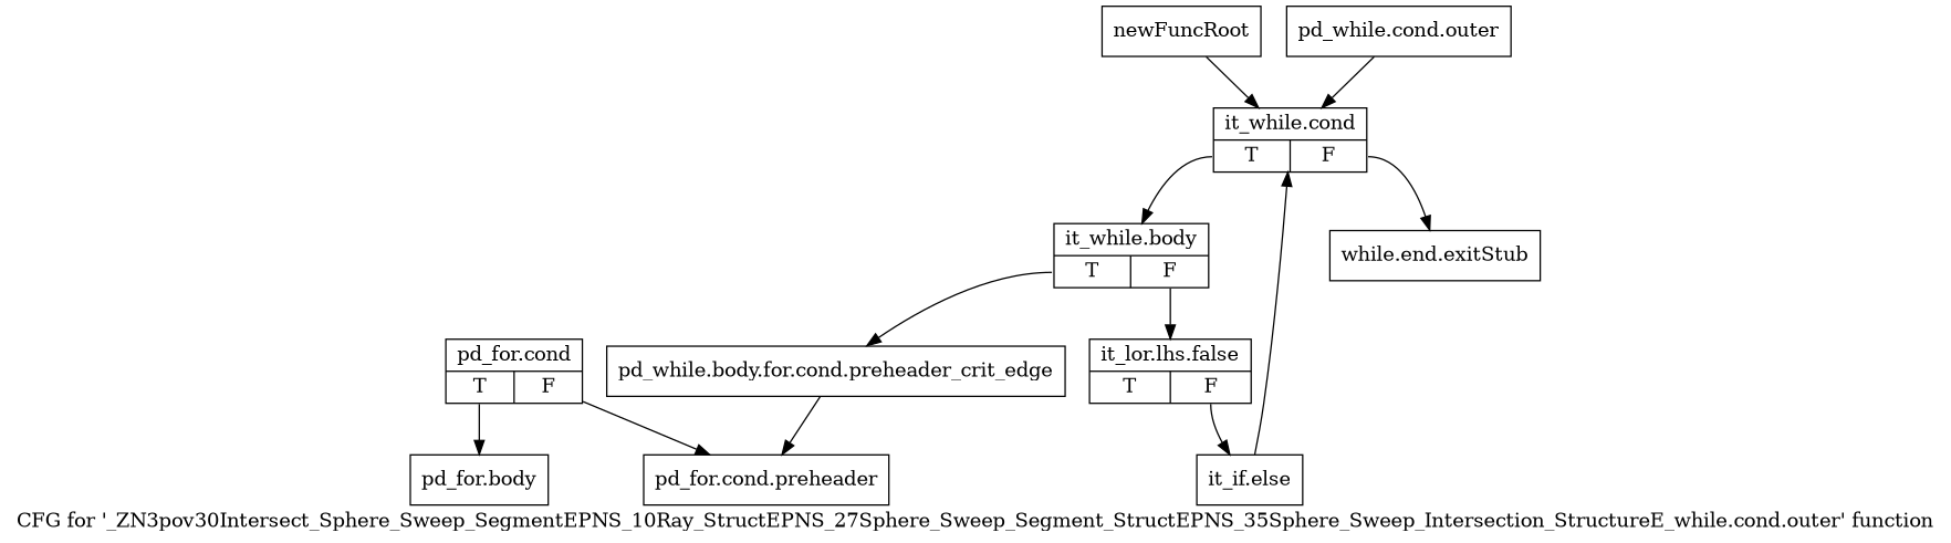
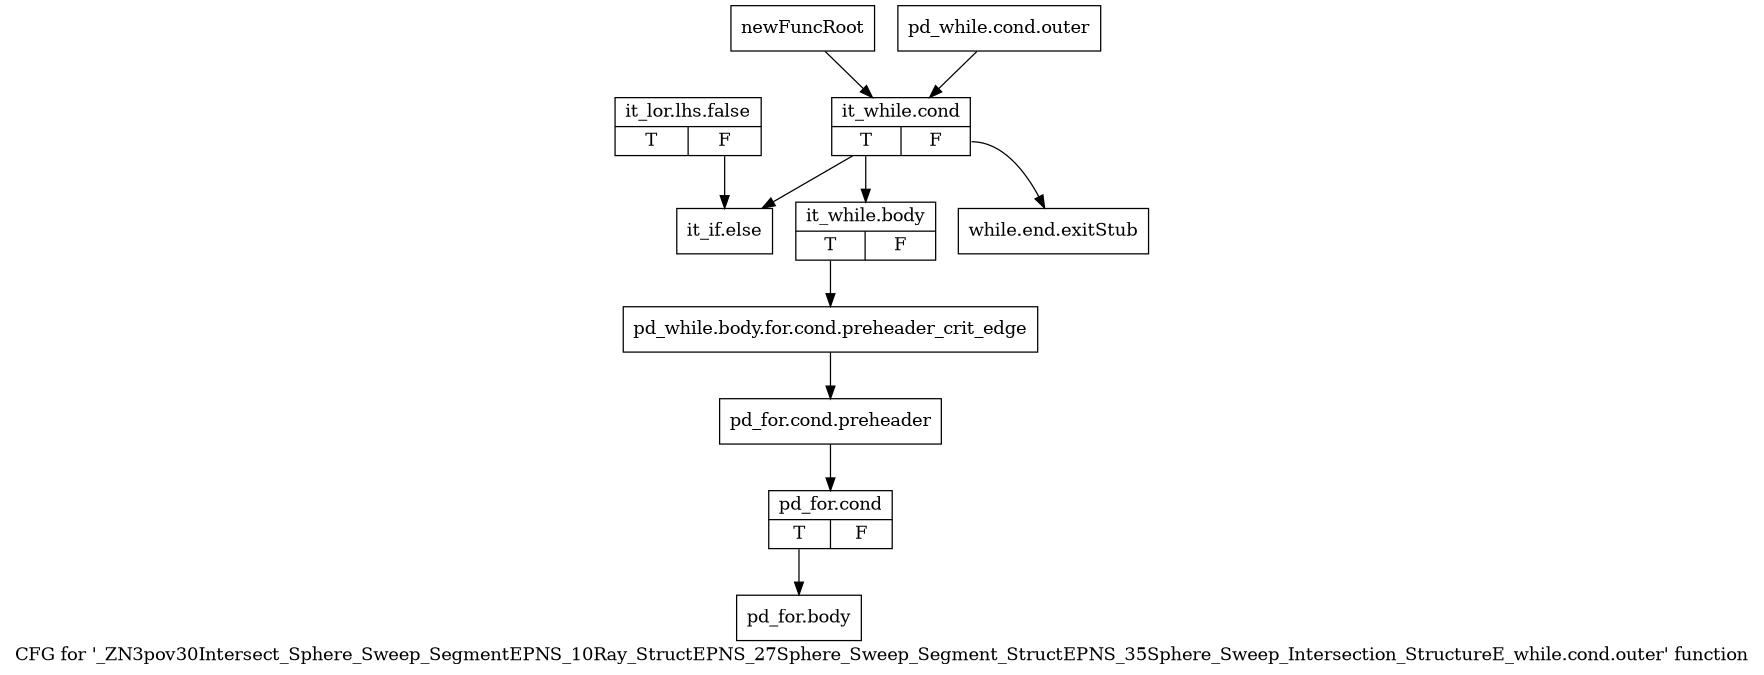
  digraph {
    label="CFG for '_ZN3pov30Intersect_Sphere_Sweep_SegmentEPNS_10Ray_StructEPNS_27Sphere_Sweep_Segment_StructEPNS_35Sphere_Sweep_Intersection_StructureE_while.cond.outer' function"
    node [shape=record]
    n1 [label="{newFuncRoot}"]
    n2 [label="{it_while.cond|{<s0>T|<s1>F}}"]
    n3 [label="{pd_while.cond.outer}"]
    n4 [label="{while.end.exitStub}"]
    n5 [label="{it_while.body|{<s0>T|<s1>F}}"]
    n6 [label="{pd_while.body.for.cond.preheader_crit_edge}"]
    n7 [label="{it_lor.lhs.false|{<s0>T|<s1>F}}"]
    n8 [label="{pd_for.cond.preheader}"]
    n9 [label="{it_if.else}"]
    n10 [label="{pd_for.cond|{<s0>T|<s1>F}}"]
    n11 [label="{pd_for.body}"]
    n1 -> n2
    n2 -> n4 [tailport=s1]
    n2 -> n5 [tailport=s0]
    n3 -> n2
    n5 -> n6 [tailport=s0]
-   n5 -> n7 [tailport=s1]
    n6 -> n8
    n7 -> n9 [tailport=s1]
-   n10 -> n8
-   n9 -> n2
+   n8 -> n10
+   n2 -> n9
    n10 -> n11 [tailport=s0]
  }
